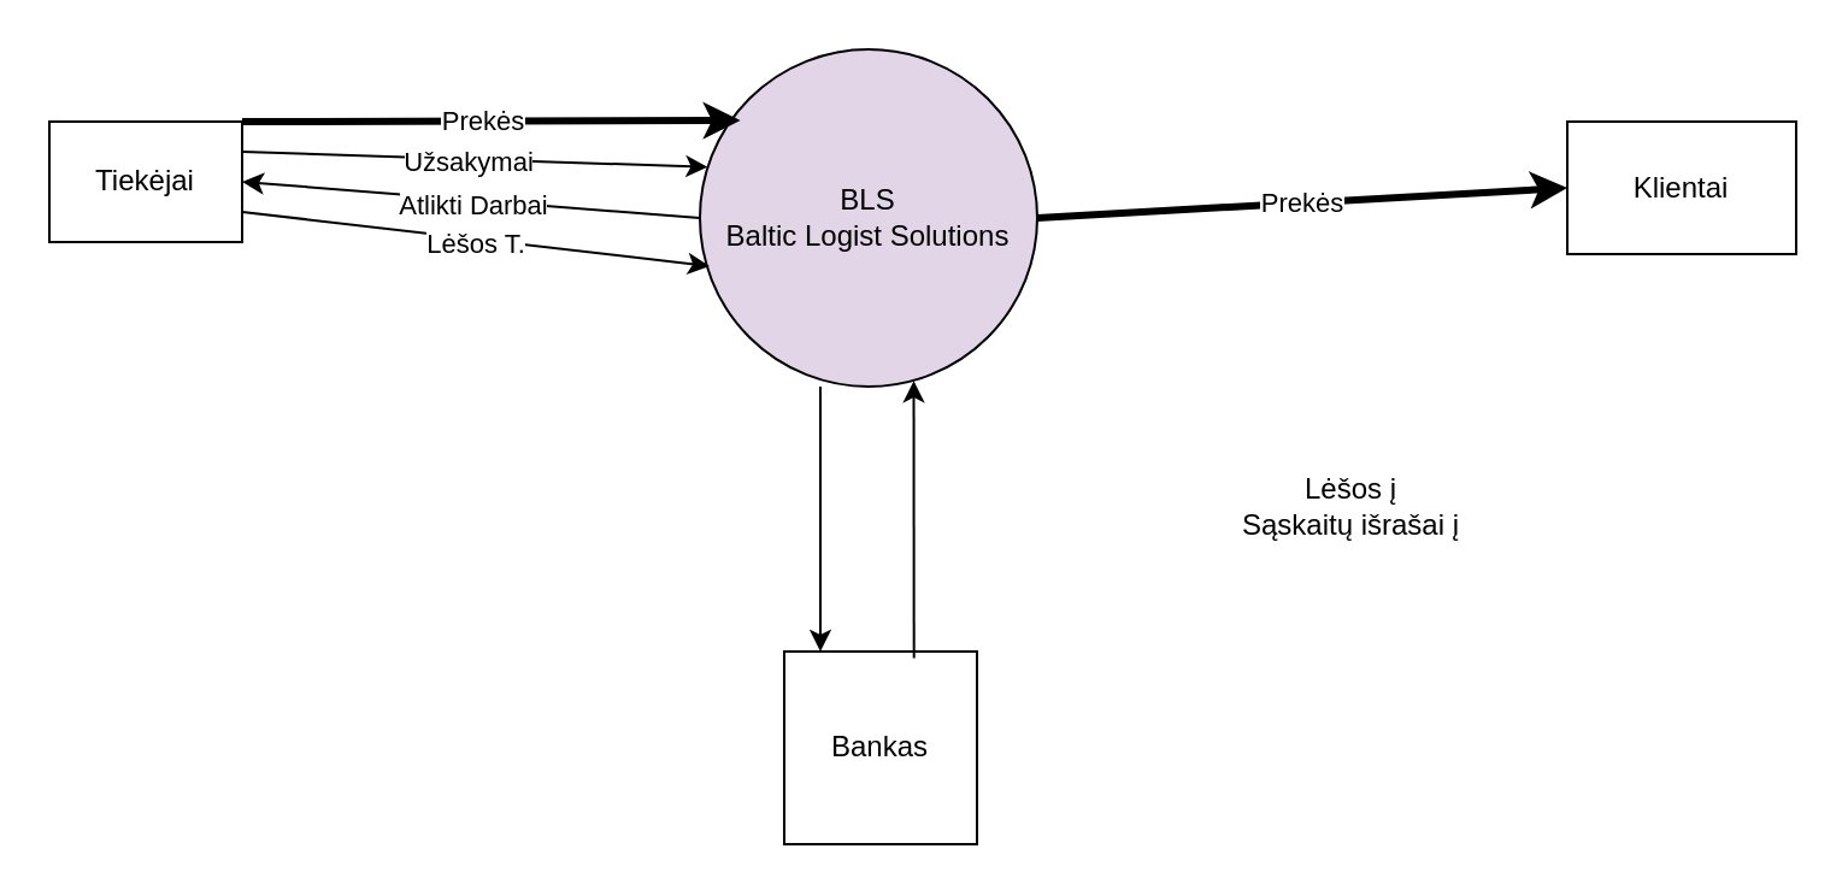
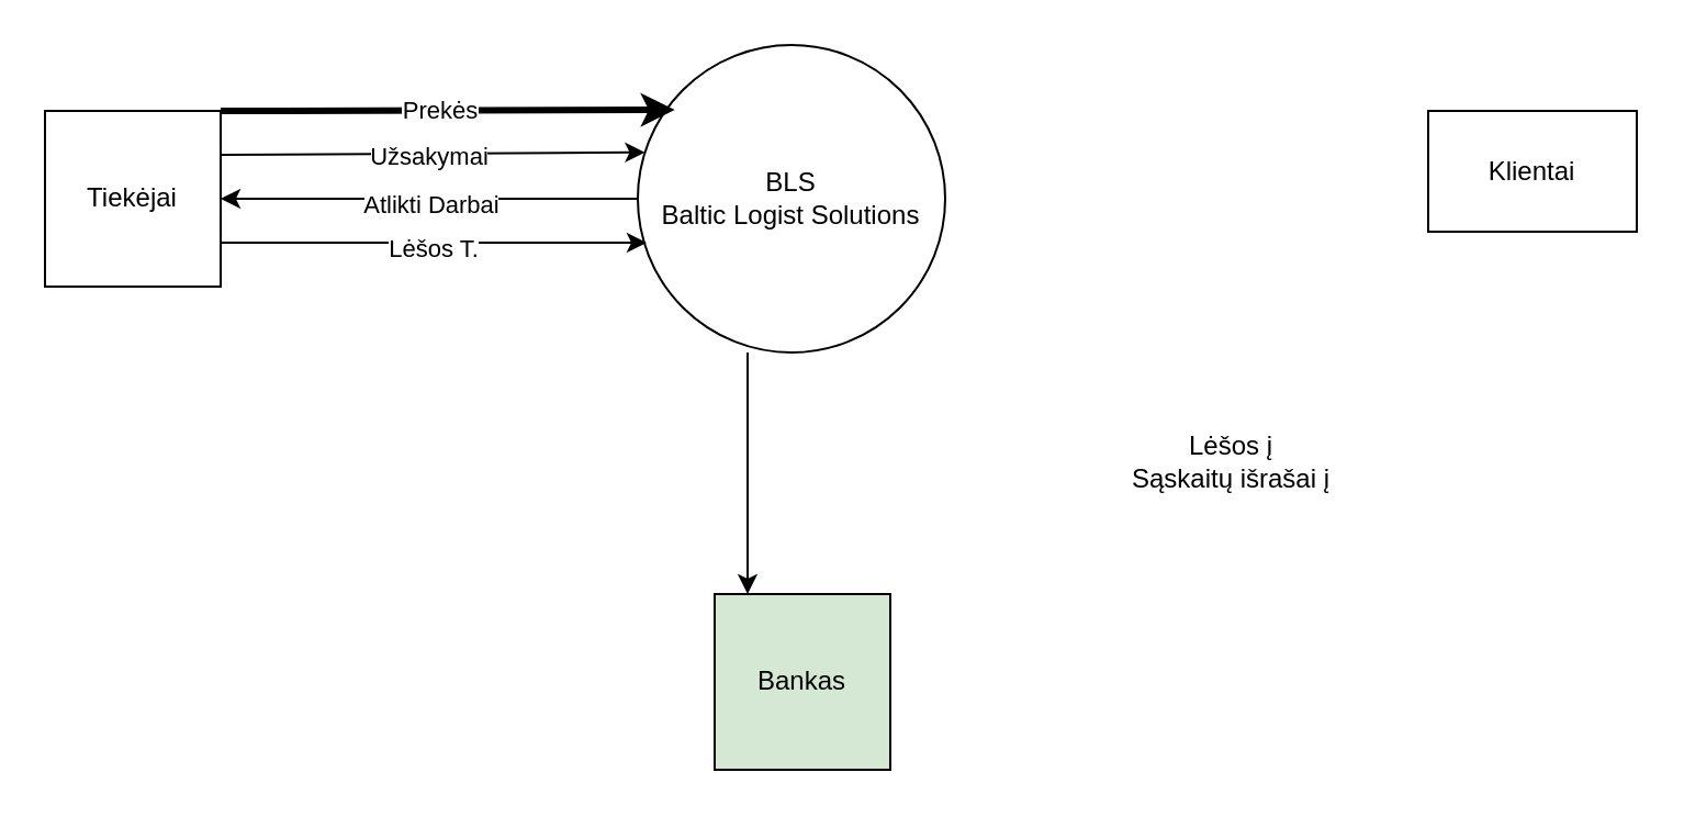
  <mxCell id="0" />
  <mxCell id="1" parent="0" />
- <mxCell id="2" value="BLS&lt;div&gt;Baltic Logist Solutions&lt;/div&gt;" style="ellipse;whiteSpace=wrap;html=1;aspect=fixed;fillColor=#e1d5e7;" parent="1" vertex="1"><mxGeometry x="290" y="20" width="140" height="140" as="geometry" /></mxCell>
- <mxCell id="3" value="" style="endArrow=classic;html=1;rounded=0;exitX=1;exitY=0.5;exitDx=0;exitDy=0;entryX=0;entryY=0.5;entryDx=0;entryDy=0;strokeWidth=3;" parent="1" source="2" target="5" edge="1"><mxGeometry width="50" height="50" relative="1" as="geometry"><mxPoint x="440" y="190" as="sourcePoint" /><mxPoint x="520" y="190" as="targetPoint" /><Array as="points" /></mxGeometry></mxCell>
- <mxCell id="4" value="Prekės" style="edgeLabel;html=1;align=center;verticalAlign=middle;resizable=0;points=[];" parent="3" vertex="1" connectable="0"><mxGeometry x="-0.006" relative="1" as="geometry"><mxPoint as="offset" /></mxGeometry></mxCell>
+ <mxCell id="2" value="BLS&lt;div&gt;Baltic Logist Solutions&lt;/div&gt;" style="ellipse;whiteSpace=wrap;html=1;aspect=fixed;" parent="1" vertex="1"><mxGeometry x="290" y="20" width="140" height="140" as="geometry" /></mxCell>
  <mxCell id="5" value="Klientai" style="whiteSpace=wrap;html=1;aspect=fixed;" parent="1" vertex="1"><mxGeometry x="650" y="50" width="95" height="55" as="geometry" /></mxCell>
- <mxCell id="6" value="Tiekėjai" style="whiteSpace=wrap;html=1;aspect=fixed;" parent="1" vertex="1"><mxGeometry x="20" y="50" width="80" height="50" as="geometry" /></mxCell>
- <mxCell id="7" value="Bankas" style="whiteSpace=wrap;html=1;aspect=fixed;" parent="1" vertex="1"><mxGeometry x="325" y="270" width="80" height="80" as="geometry" /></mxCell>
+ <mxCell id="6" value="Tiekėjai" style="whiteSpace=wrap;html=1;aspect=fixed;" parent="1" vertex="1"><mxGeometry x="20" y="50" width="80" height="80" as="geometry" /></mxCell>
+ <mxCell id="7" value="Bankas" style="whiteSpace=wrap;html=1;aspect=fixed;fillColor=#d5e8d4;" parent="1" vertex="1"><mxGeometry x="325" y="270" width="80" height="80" as="geometry" /></mxCell>
  <mxCell id="8" value="Lėšos į&lt;div&gt;Sąskaitų išrašai į&lt;/div&gt;" style="text;html=1;align=center;verticalAlign=middle;resizable=0;points=[];autosize=1;strokeColor=none;fillColor=none;" parent="1" vertex="1"><mxGeometry x="505" y="190" width="110" height="40" as="geometry" /></mxCell>
  <mxCell id="9" value="" style="endArrow=classic;html=1;rounded=0;exitX=1;exitY=0;exitDx=0;exitDy=0;entryX=0.12;entryY=0.211;entryDx=0;entryDy=0;entryPerimeter=0;strokeWidth=3;" parent="1" source="6" target="2" edge="1"><mxGeometry width="50" height="50" relative="1" as="geometry"><mxPoint x="340" y="230" as="sourcePoint" /><mxPoint x="390" y="180" as="targetPoint" /></mxGeometry></mxCell>
  <mxCell id="10" value="Prekės" style="edgeLabel;html=1;align=center;verticalAlign=middle;resizable=0;points=[];" parent="9" vertex="1" connectable="0"><mxGeometry x="-0.029" relative="1" as="geometry"><mxPoint as="offset" /></mxGeometry></mxCell>
  <mxCell id="11" value="" style="endArrow=classic;html=1;rounded=0;exitX=1;exitY=0.25;exitDx=0;exitDy=0;entryX=0.023;entryY=0.349;entryDx=0;entryDy=0;entryPerimeter=0;" parent="1" source="6" target="2" edge="1"><mxGeometry width="50" height="50" relative="1" as="geometry"><mxPoint x="340" y="230" as="sourcePoint" /><mxPoint x="390" y="180" as="targetPoint" /></mxGeometry></mxCell>
  <mxCell id="12" value="Užsakymai" style="edgeLabel;html=1;align=center;verticalAlign=middle;resizable=0;points=[];" parent="11" vertex="1" connectable="0"><mxGeometry x="-0.023" y="-1" relative="1" as="geometry"><mxPoint as="offset" /></mxGeometry></mxCell>
  <mxCell id="13" value="" style="endArrow=classic;html=1;rounded=0;exitX=0;exitY=0.5;exitDx=0;exitDy=0;entryX=1;entryY=0.5;entryDx=0;entryDy=0;" parent="1" source="2" target="6" edge="1"><mxGeometry width="50" height="50" relative="1" as="geometry"><mxPoint x="340" y="230" as="sourcePoint" /><mxPoint x="390" y="180" as="targetPoint" /></mxGeometry></mxCell>
  <mxCell id="14" value="Atlikti Darbai" style="edgeLabel;html=1;align=center;verticalAlign=middle;resizable=0;points=[];" parent="13" vertex="1" connectable="0"><mxGeometry x="-0.004" y="2" relative="1" as="geometry"><mxPoint as="offset" /></mxGeometry></mxCell>
  <mxCell id="15" value="" style="endArrow=classic;html=1;rounded=0;exitX=1;exitY=0.75;exitDx=0;exitDy=0;" parent="1" source="6" edge="1"><mxGeometry width="50" height="50" relative="1" as="geometry"><mxPoint x="110" y="110" as="sourcePoint" /><mxPoint x="294" y="110" as="targetPoint" /></mxGeometry></mxCell>
  <mxCell id="16" value="Lėšos T." style="edgeLabel;html=1;align=center;verticalAlign=middle;resizable=0;points=[];" parent="15" vertex="1" connectable="0"><mxGeometry x="-0.006" y="-2" relative="1" as="geometry"><mxPoint as="offset" /></mxGeometry></mxCell>
  <mxCell id="17" value="" style="endArrow=classic;html=1;rounded=0;" parent="1" edge="1"><mxGeometry width="50" height="50" relative="1" as="geometry"><mxPoint x="340" y="160" as="sourcePoint" /><mxPoint x="340" y="270" as="targetPoint" /></mxGeometry></mxCell>
- <mxCell id="18" value="" style="endArrow=classic;html=1;rounded=0;exitX=0.673;exitY=0.035;exitDx=0;exitDy=0;exitPerimeter=0;entryX=0.634;entryY=0.983;entryDx=0;entryDy=0;entryPerimeter=0;" parent="1" source="7" target="2" edge="1"><mxGeometry width="50" height="50" relative="1" as="geometry"><mxPoint x="340" y="230" as="sourcePoint" /><mxPoint x="390" y="180" as="targetPoint" /></mxGeometry></mxCell>
